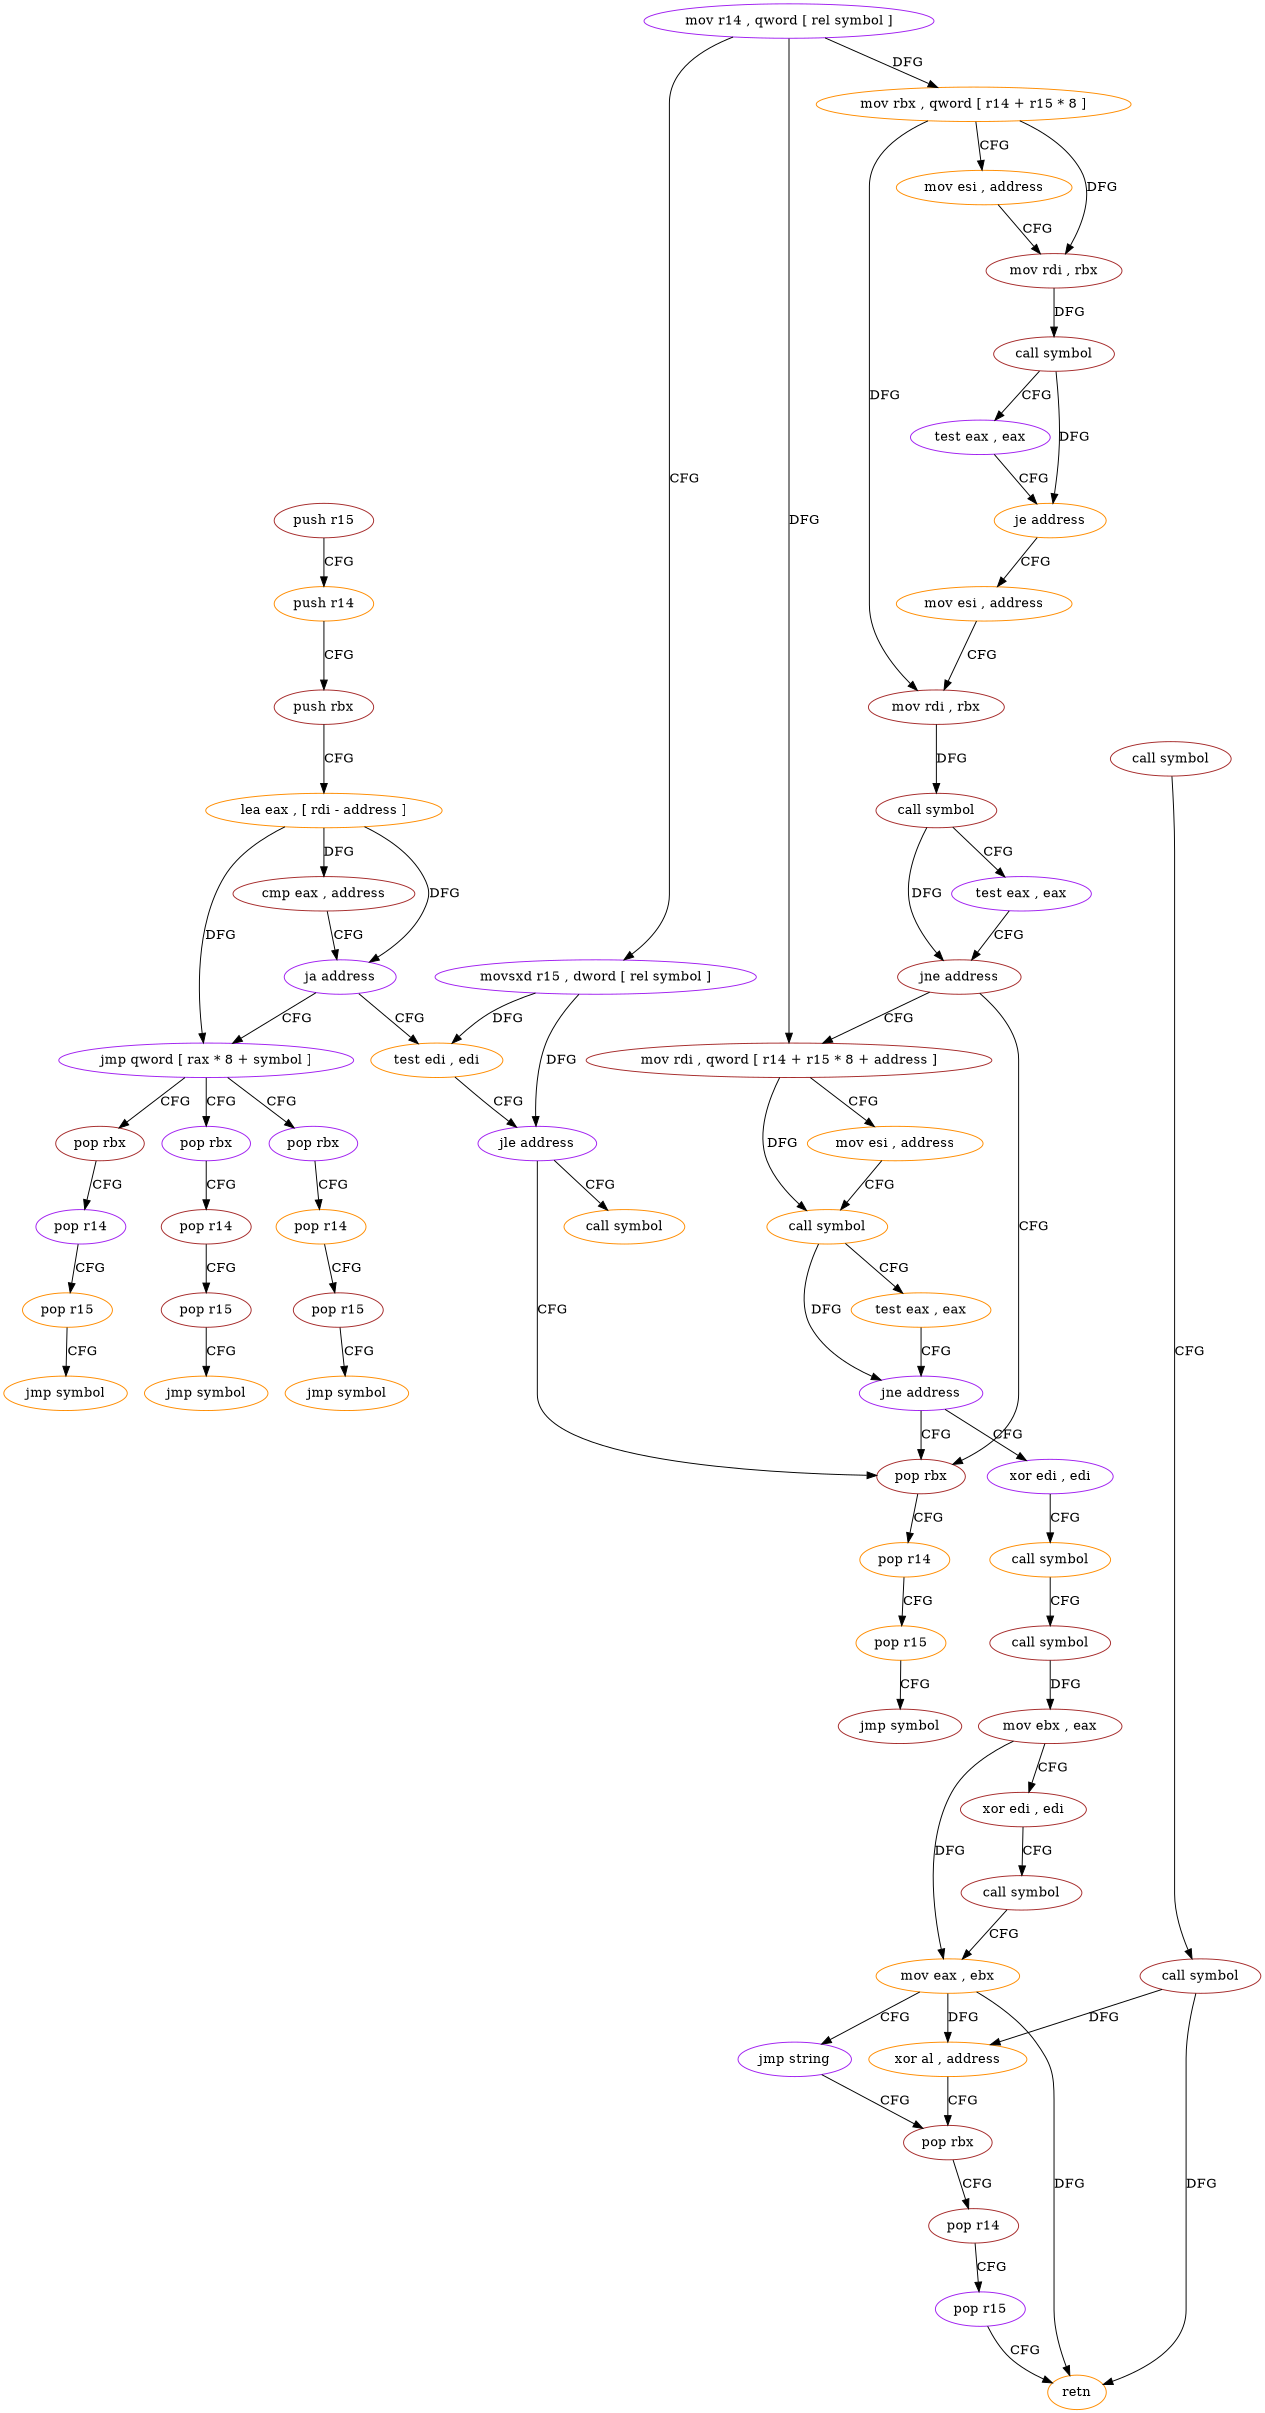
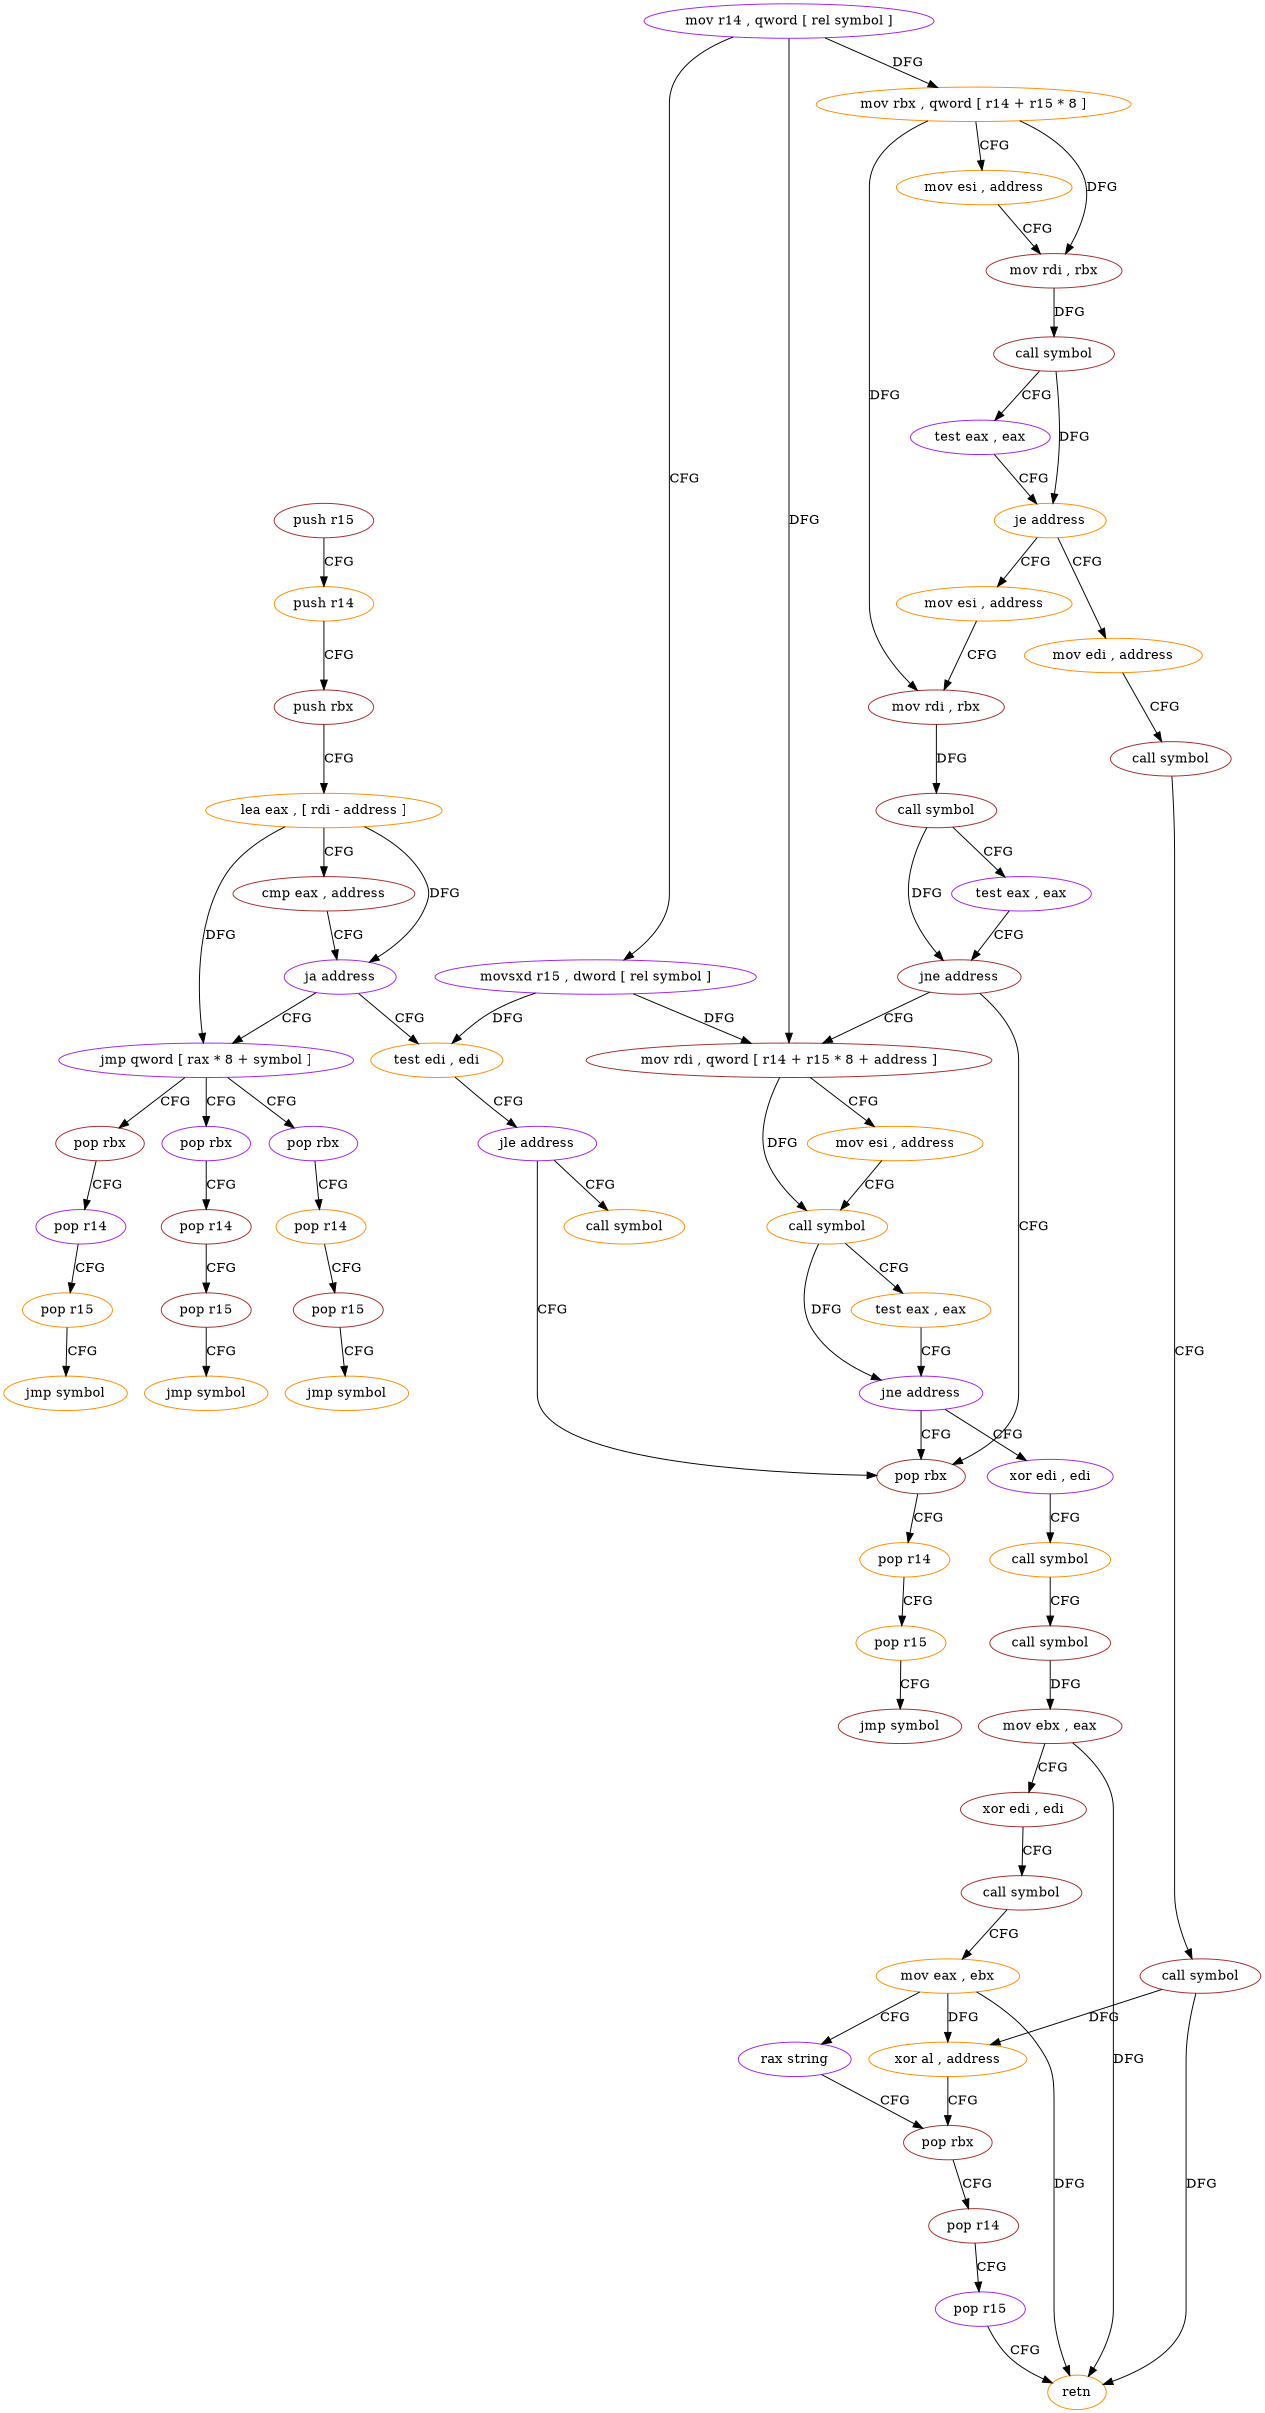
  digraph {
    node [color=brown]
    n1 [label="push r15"]
    n2 [color=darkorange label="push r14"]
    n3 [label="push rbx"]
    n4 [color=darkorange label="lea eax , [ rdi - address ]"]
    n5 [label="cmp eax , address"]
    n6 [color=purple label="ja address"]
    n7 [color=purple label="jmp qword [ rax * 8 + symbol ]"]
    n8 [color=darkorange label="test edi , edi"]
    n9 [label="pop rbx"]
    n10 [color=purple label="pop rbx"]
    n11 [color=purple label="pop rbx"]
    n12 [color=purple label="jle address"]
    n13 [color=darkorange label="call symbol"]
    n14 [label="pop rbx"]
    n15 [color=purple label="pop r14"]
    n16 [label="pop r14"]
    n17 [color=purple label="mov r14 , qword [ rel symbol ]"]
    n18 [color=purple label="movsxd r15 , dword [ rel symbol ]"]
    n19 [color=darkorange label="mov rbx , qword [ r14 + r15 * 8 ]"]
    n20 [label="mov rdi , qword [ r14 + r15 * 8 + address ]"]
    n21 [color=darkorange label="pop r14"]
    n22 [color=darkorange label="pop r14"]
    n23 [color=darkorange label="pop r15"]
    n24 [color=darkorange label="pop r15"]
    n25 [label="pop r15"]
    n26 [color=darkorange label="mov esi , address"]
    n27 [label="mov rdi , rbx"]
    n28 [label="mov rdi , rbx"]
    n29 [color=darkorange label="mov esi , address"]
    n30 [color=darkorange label="call symbol"]
    n31 [label="pop r15"]
    n32 [label="jmp symbol"]
    n33 [color=darkorange label="jmp symbol"]
    n34 [color=darkorange label="jmp symbol"]
    n35 [label="call symbol"]
    n36 [label="call symbol"]
    n37 [color=purple label="test eax , eax"]
    n38 [color=darkorange label="je address"]
+   n39 [color=darkorange label="mov edi , address"]
    n40 [color=darkorange label="mov esi , address"]
    n41 [label="call symbol"]
    n42 [label="call symbol"]
    n43 [color=darkorange label="jmp symbol"]
    n44 [color=darkorange label="xor al , address"]
    n45 [color=darkorange label=retn]
    n46 [label="pop rbx"]
    n47 [label="pop r14"]
    n48 [color=purple label="pop r15"]
    n49 [color=purple label="test eax , eax"]
    n50 [label="jne address"]
    n51 [color=darkorange label="test eax , eax"]
    n52 [color=purple label="jne address"]
    n53 [color=purple label="xor edi , edi"]
    n54 [color=darkorange label="call symbol"]
    n55 [label="call symbol"]
    n56 [label="mov ebx , eax"]
    n57 [label="xor edi , edi"]
    n58 [color=darkorange label="mov eax , ebx"]
    n59 [label="call symbol"]
-   n60 [color=purple label="jmp string"]
+   n60 [color=purple label="rax string"]
    n1 -> n2 [label=CFG]
    n2 -> n3 [label=CFG]
    n3 -> n4 [label=CFG]
-   n4 -> n5 [label=DFG]
+   n4 -> n5 [label=CFG]
    n4 -> n6 [label=DFG]
    n4 -> n7 [label=DFG]
    n5 -> n6 [label=CFG]
    n6 -> n7 [label=CFG]
    n6 -> n8 [label=CFG]
    n7 -> n9 [label=CFG]
    n7 -> n10 [label=CFG]
    n7 -> n11 [label=CFG]
    n8 -> n12 [label=CFG]
    n9 -> n15 [label=CFG]
    n10 -> n16 [label=CFG]
    n11 -> n21 [label=CFG]
    n12 -> n13 [label=CFG]
    n12 -> n14 [label=CFG]
    n14 -> n22 [label=CFG]
    n15 -> n24 [label=CFG]
    n16 -> n25 [label=CFG]
    n17 -> n18 [label=CFG]
    n17 -> n19 [label=DFG]
    n17 -> n20 [label=DFG]
    n18 -> n8 [label=DFG]
-   n18 -> n12 [label=DFG]
+   n18 -> n20 [label=DFG]
    n19 -> n26 [label=CFG]
    n19 -> n27 [label=DFG]
    n19 -> n28 [label=DFG]
    n20 -> n29 [label=CFG]
    n20 -> n30 [label=DFG]
    n21 -> n31 [label=CFG]
    n22 -> n23 [label=CFG]
    n23 -> n32 [label=CFG]
    n24 -> n33 [label=CFG]
    n25 -> n34 [label=CFG]
    n26 -> n27 [label=CFG]
    n27 -> n35 [label=DFG]
    n28 -> n36 [label=DFG]
    n29 -> n30 [label=CFG]
    n30 -> n51 [label=CFG]
    n30 -> n52 [label=DFG]
    n31 -> n43 [label=CFG]
    n35 -> n37 [label=CFG]
    n35 -> n38 [label=DFG]
    n36 -> n49 [label=CFG]
    n36 -> n50 [label=DFG]
    n37 -> n38 [label=CFG]
+   n38 -> n39 [label=CFG]
    n38 -> n40 [label=CFG]
+   n39 -> n41 [label=CFG]
    n40 -> n28 [label=CFG]
    n41 -> n42 [label=CFG]
    n42 -> n44 [label=DFG]
    n42 -> n45 [label=DFG]
    n44 -> n46 [label=CFG]
    n46 -> n47 [label=CFG]
    n47 -> n48 [label=CFG]
    n48 -> n45 [label=CFG]
    n49 -> n50 [label=CFG]
    n50 -> n14 [label=CFG]
    n50 -> n20 [label=CFG]
    n51 -> n52 [label=CFG]
    n52 -> n14 [label=CFG]
    n52 -> n53 [label=CFG]
    n53 -> n54 [label=CFG]
    n54 -> n55 [label=CFG]
    n55 -> n56 [label=DFG]
    n56 -> n57 [label=CFG]
-   n56 -> n58 [label=DFG]
+   n56 -> n45 [label=DFG]
    n57 -> n59 [label=CFG]
    n58 -> n44 [label=DFG]
    n58 -> n45 [label=DFG]
    n58 -> n60 [label=CFG]
    n59 -> n58 [label=CFG]
    n60 -> n46 [label=CFG]
  }
